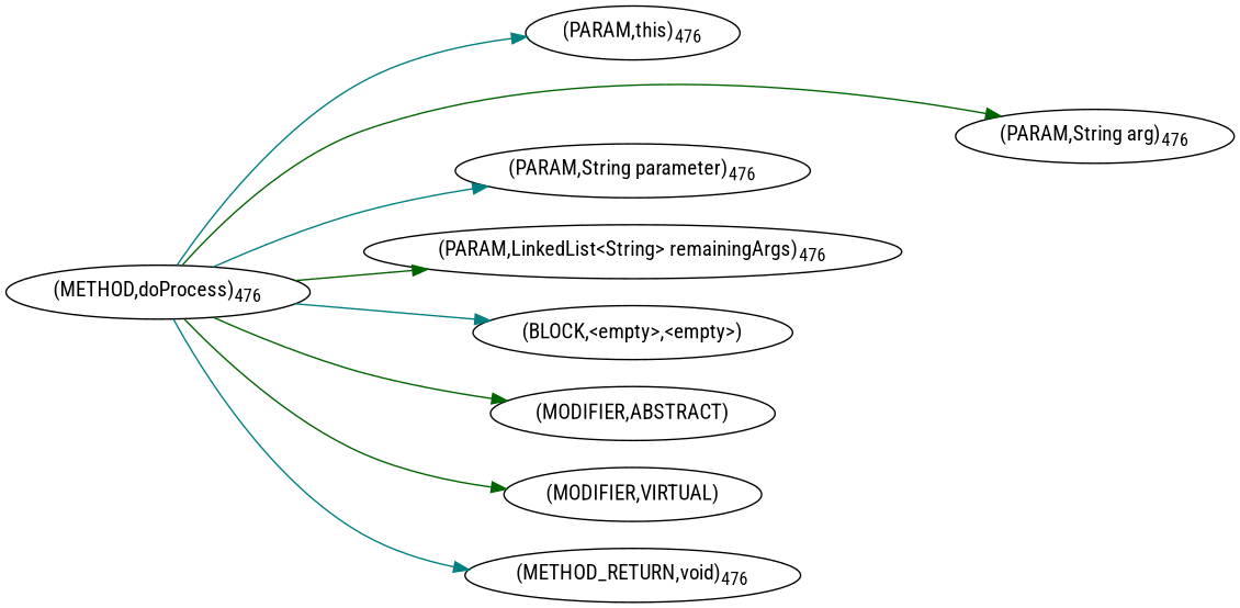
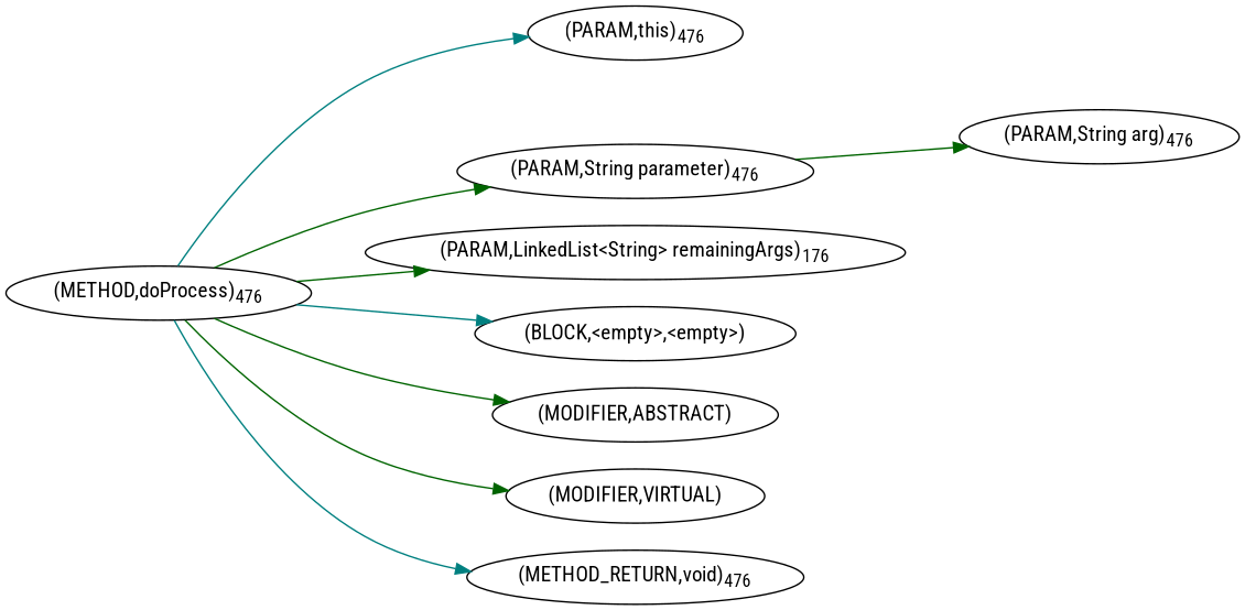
  digraph {
    fontname="Roboto Condensed"
    rankdir=LR
    node [fontname="Roboto Condensed"]
    edge [color=darkgreen fontname="Roboto Condensed"]
    n1 [label=<(METHOD,doProcess)<SUB>476</SUB>>]
    n2 [label=<(PARAM,this)<SUB>476</SUB>>]
    n3 [label=<(PARAM,String arg)<SUB>476</SUB>>]
    n4 [label=<(PARAM,String parameter)<SUB>476</SUB>>]
-   n5 [label=<(PARAM,LinkedList&lt;String&gt; remainingArgs)<SUB>476</SUB>>]
+   n5 [label=<(PARAM,LinkedList&lt;String&gt; remainingArgs)<SUB>176</SUB>>]
    n6 [label=<(BLOCK,&lt;empty&gt;,&lt;empty&gt;)>]
    n7 [label=<(MODIFIER,ABSTRACT)>]
    n8 [label=<(MODIFIER,VIRTUAL)>]
    n9 [label=<(METHOD_RETURN,void)<SUB>476</SUB>>]
    n1 -> n2 [color=teal]
-   n1 -> n3
-   n1 -> n4 [color=teal]
+   n4 -> n3
+   n1 -> n4
    n1 -> n5
    n1 -> n6 [color=teal]
    n1 -> n7
    n1 -> n8
    n1 -> n9 [color=teal]
  }
